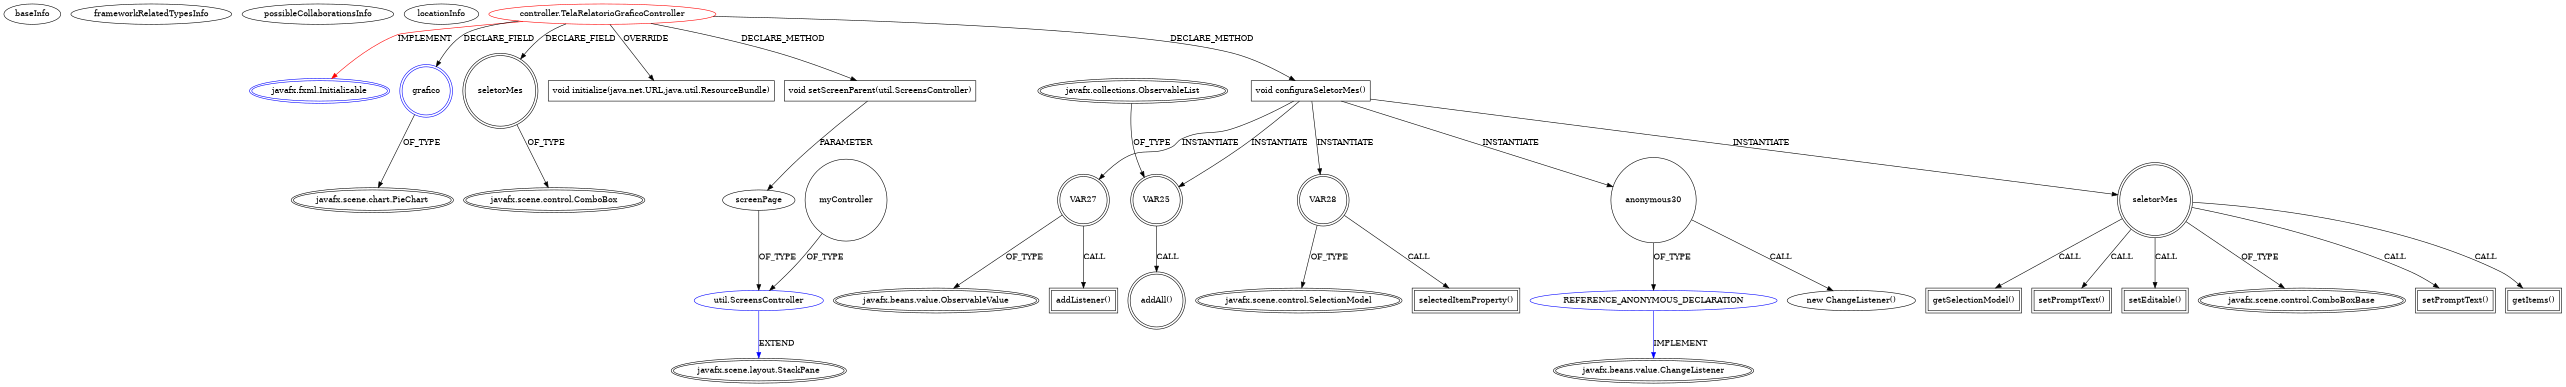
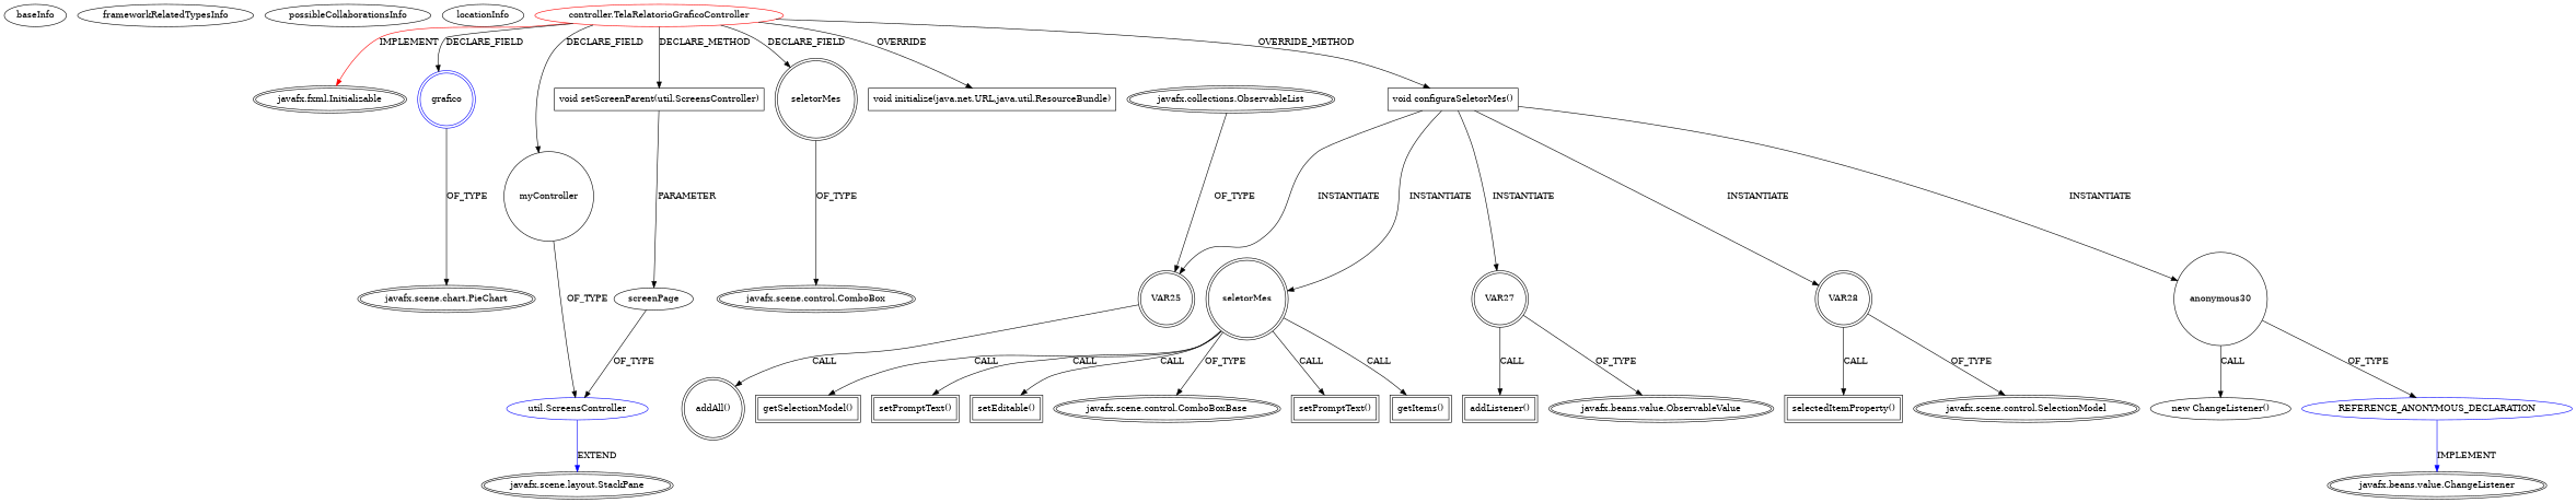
  digraph {
    node [isFrameworkType=true vertexType=INSIDE_CALL peripheries=2]
    baseInfo [category=extension_graph graphId=878 isAnonymous=false possibleRelation=true isFrameworkType="" vertexType="" peripheries=""]
    frameworkRelatedTypesInfo [0="javafx.fxml.Initializable" isFrameworkType="" vertexType="" peripheries=""]
    possibleCollaborationsInfo [0="878~CLIENT_METHOD_DECLARATION-PARAMETER_DECLARATION-FIELD_DECLARATION-~javafx.fxml.Initializable ~javafx.scene.layout.StackPane ~false~false" 1="878~CLIENT_METHOD_DECLARATION-INSTANTIATION-~javafx.fxml.Initializable ~javafx.beans.value.ChangeListener ~false~true" isFrameworkType="" vertexType="" peripheries=""]
    locationInfo [contextSignature=TelaRelatorioGraficoController filePath="/Marcio-Sistemas-MC-repositorio/repositorio-master/controleorcamentofamiliar/src/controller/TelaRelatorioGraficoController.java" graphId=878 projectName="Marcio-Sistemas-MC-repositorio" isFrameworkType="" vertexType="" peripheries=""]
    n5 [color=red isFrameworkType=false label="controller.TelaRelatorioGraficoController" vertexType=ROOT_CLIENT_CLASS_DECLARATION peripheries=""]
-   n6 [label="javafx.fxml.Initializable" vertexType=FRAMEWORK_INTERFACE_TYPE color=blue]
+   n6 [label="javafx.fxml.Initializable" vertexType=FRAMEWORK_INTERFACE_TYPE]
    n7 [color=blue label=grafico shape=circle vertexType=FIELD_DECLARATION]
    n8 [isFrameworkType=false label=myController shape=circle vertexType=FIELD_DECLARATION peripheries=""]
    n9 [label=seletorMes shape=circle vertexType=FIELD_DECLARATION]
    n10 [isFrameworkType=false label="void initialize(java.net.URL,java.util.ResourceBundle)" shape=box vertexType=OVERRIDING_METHOD_DECLARATION peripheries=""]
    n11 [isFrameworkType=false label="void setScreenParent(util.ScreensController)" shape=box vertexType=CLIENT_METHOD_DECLARATION peripheries=""]
    n12 [isFrameworkType=false label="void configuraSeletorMes()" shape=box vertexType=CLIENT_METHOD_DECLARATION peripheries=""]
    n13 [label="javafx.scene.chart.PieChart" vertexType=FRAMEWORK_CLASS_TYPE]
    n14 [color=blue isFrameworkType=false label="util.ScreensController" vertexType=REFERENCE_CLIENT_CLASS_DECLARATION peripheries=""]
    n15 [label="javafx.scene.control.ComboBox" vertexType=FRAMEWORK_CLASS_TYPE]
    n16 [isFrameworkType=false label=screenPage vertexType=PARAMETER_DECLARATION peripheries=""]
    n17 [label=seletorMes shape=circle vertexType=VARIABLE_EXPRESION]
    n18 [label=VAR25 shape=circle vertexType=VARIABLE_EXPRESION]
    n19 [label=VAR27 shape=circle vertexType=VARIABLE_EXPRESION]
    n20 [label=VAR28 shape=circle vertexType=VARIABLE_EXPRESION]
    n21 [isFrameworkType=false label=anonymous30 shape=circle vertexType=VARIABLE_EXPRESION peripheries=""]
    n22 [label="javafx.scene.layout.StackPane" vertexType=FRAMEWORK_CLASS_TYPE]
    n23 [label="javafx.scene.control.ComboBoxBase" vertexType=FRAMEWORK_CLASS_TYPE]
    n24 [label="setPromptText()" shape=box]
    n25 [label="getItems()" shape=box]
    n26 [label="getSelectionModel()" shape=box]
    n27 [label="setPromptText()" shape=box]
    n28 [label="setEditable()" shape=box]
    n29 [label="addAll()" shape=circle]
    n30 [label="javafx.beans.value.ObservableValue" vertexType=FRAMEWORK_INTERFACE_TYPE]
    n31 [label="addListener()" shape=box]
    n32 [label="javafx.scene.control.SelectionModel" vertexType=FRAMEWORK_CLASS_TYPE]
    n33 [label="selectedItemProperty()" shape=box]
    n34 [color=blue isFrameworkType=false label=REFERENCE_ANONYMOUS_DECLARATION vertexType=REFERENCE_ANONYMOUS_DECLARATION peripheries=""]
    n35 [isFrameworkType=false label="new ChangeListener()" vertexType=CONSTRUCTOR_CALL peripheries=""]
    n36 [label="javafx.collections.ObservableList" vertexType=FRAMEWORK_INTERFACE_TYPE]
    n37 [label="javafx.beans.value.ChangeListener" vertexType=FRAMEWORK_INTERFACE_TYPE]
    n5 -> n6 [color=red label=IMPLEMENT]
    n5 -> n7 [label=DECLARE_FIELD]
+   n5 -> n8 [label=DECLARE_FIELD]
    n5 -> n9 [label=DECLARE_FIELD]
    n5 -> n10 [label=OVERRIDE]
    n5 -> n11 [label=DECLARE_METHOD]
-   n5 -> n12 [label=DECLARE_METHOD]
+   n5 -> n12 [label=OVERRIDE_METHOD]
    n7 -> n13 [label=OF_TYPE]
    n8 -> n14 [label=OF_TYPE]
    n9 -> n15 [label=OF_TYPE]
    n11 -> n16 [label=PARAMETER]
    n12 -> n17 [label=INSTANTIATE]
    n12 -> n18 [label=INSTANTIATE]
    n12 -> n19 [label=INSTANTIATE]
    n12 -> n20 [label=INSTANTIATE]
    n12 -> n21 [label=INSTANTIATE]
    n14 -> n22 [color=blue label=EXTEND]
    n16 -> n14 [label=OF_TYPE]
    n17 -> n23 [label=OF_TYPE]
    n17 -> n24 [label=CALL]
    n17 -> n25 [label=CALL]
    n17 -> n26 [label=CALL]
    n17 -> n27 [label=CALL]
    n17 -> n28 [label=CALL]
    n18 -> n29 [label=CALL]
    n19 -> n30 [label=OF_TYPE]
    n19 -> n31 [label=CALL]
    n20 -> n32 [label=OF_TYPE]
    n20 -> n33 [label=CALL]
    n21 -> n34 [label=OF_TYPE]
    n21 -> n35 [label=CALL]
    n34 -> n37 [color=blue label=IMPLEMENT]
    n36 -> n18 [label=OF_TYPE]
  }
